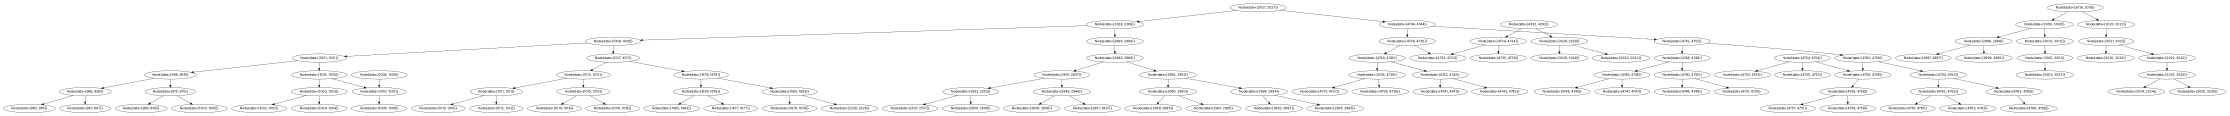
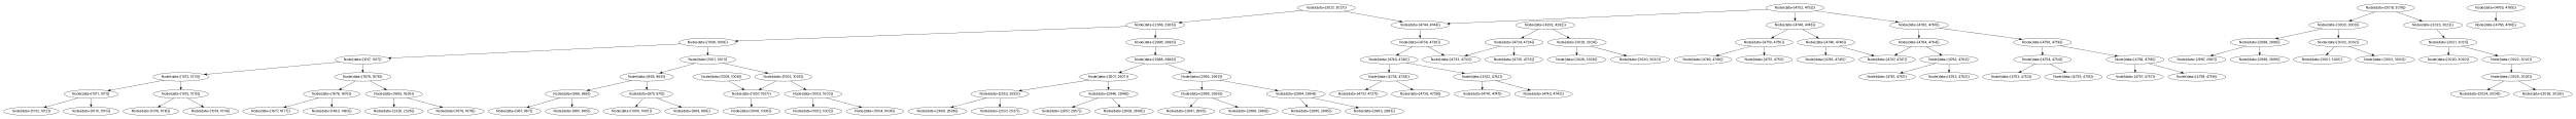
  digraph {
    fontname=Inter
    node [fontname=Inter]
    edge [fontname=Inter]
    n1 [label="Node{data=[3027, 3027]}"]
    n2 [label="Node{data=[2368, 2368]}"]
    n3 [label="Node{data=[4744, 4744]}"]
    n4 [label="Node{data=[1009, 1009]}"]
    n5 [label="Node{data=[2996, 2996]}"]
    n6 [label="Node{data=[4736, 4736]}"]
    n7 [label="Node{data=[4752, 4752]}"]
    n8 [label="Node{data=[1001, 1001]}"]
    n9 [label="Node{data=[1017, 1017]}"]
    n10 [label="Node{data=[2988, 2988]}"]
    n11 [label="Node{data=[968, 968]}"]
    n12 [label="Node{data=[1005, 1005]}"]
    n13 [label="Node{data=[1013, 1013]}"]
    n14 [label="Node{data=[1678, 1678]}"]
    n15 [label="Node{data=[966, 966]}"]
    n16 [label="Node{data=[970, 970]}"]
    n17 [label="Node{data=[1003, 1003]}"]
    n18 [label="Node{data=[1007, 1007]}"]
    n19 [label="Node{data=[965, 965]}"]
    n20 [label="Node{data=[967, 967]}"]
    n21 [label="Node{data=[969, 969]}"]
    n22 [label="Node{data=[1000, 1000]}"]
    n23 [label="Node{data=[1002, 1002]}"]
    n24 [label="Node{data=[1004, 1004]}"]
    n25 [label="Node{data=[1006, 1006]}"]
    n26 [label="Node{data=[1008, 1008]}"]
    n27 [label="Node{data=[1011, 1011]}"]
    n28 [label="Node{data=[1015, 1015]}"]
    n29 [label="Node{data=[1676, 1676]}"]
    n30 [label="Node{data=[1695, 1695]}"]
    n31 [label="Node{data=[1010, 1010]}"]
    n32 [label="Node{data=[1012, 1012]}"]
    n33 [label="Node{data=[1014, 1014]}"]
    n34 [label="Node{data=[1016, 1016]}"]
    n35 [label="Node{data=[1483, 1483]}"]
    n36 [label="Node{data=[1677, 1677]}"]
    n37 [label="Node{data=[1679, 1679]}"]
    n38 [label="Node{data=[2326, 2326]}"]
    n39 [label="Node{data=[2607, 2607]}"]
    n40 [label="Node{data=[2992, 2992]}"]
    n41 [label="Node{data=[3019, 3019]}"]
    n42 [label="Node{data=[3000, 3000]}"]
    n43 [label="Node{data=[3023, 3023]}"]
    n44 [label="Node{data=[2553, 2553]}"]
    n45 [label="Node{data=[2946, 2946]}"]
    n46 [label="Node{data=[2990, 2990]}"]
    n47 [label="Node{data=[2994, 2994]}"]
    n48 [label="Node{data=[2537, 2537]}"]
    n49 [label="Node{data=[2606, 2606]}"]
    n50 [label="Node{data=[2608, 2608]}"]
    n51 [label="Node{data=[2957, 2957]}"]
    n52 [label="Node{data=[2989, 2989]}"]
    n53 [label="Node{data=[2991, 2991]}"]
    n54 [label="Node{data=[2993, 2993]}"]
    n55 [label="Node{data=[2995, 2995]}"]
    n56 [label="Node{data=[2998, 2998]}"]
    n57 [label="Node{data=[3002, 3002]}"]
    n58 [label="Node{data=[3021, 3021]}"]
    n59 [label="Node{data=[2997, 2997]}"]
    n60 [label="Node{data=[2999, 2999]}"]
    n61 [label="Node{data=[3001, 3001]}"]
    n62 [label="Node{data=[3003, 3003]}"]
    n63 [label="Node{data=[3020, 3020]}"]
    n64 [label="Node{data=[3022, 3022]}"]
    n65 [label="Node{data=[3025, 3025]}"]
    n66 [label="Node{data=[3024, 3024]}"]
    n67 [label="Node{data=[3026, 3026]}"]
    n68 [label="Node{data=[4740, 4740]}"]
    n69 [label="Node{data=[4733, 4733]}"]
    n70 [label="Node{data=[4748, 4748]}"]
    n71 [label="Node{data=[4760, 4760]}"]
    n72 [label="Node{data=[4292, 4292]}"]
    n73 [label="Node{data=[3029, 3029]}"]
    n74 [label="Node{data=[4734, 4734]}"]
    n75 [label="Node{data=[4738, 4738]}"]
    n76 [label="Node{data=[4742, 4742]}"]
    n77 [label="Node{data=[3028, 3028]}"]
    n78 [label="Node{data=[3030, 3030]}"]
    n79 [label="Node{data=[4735, 4735]}"]
    n80 [label="Node{data=[4737, 4737]}"]
    n81 [label="Node{data=[4739, 4739]}"]
    n82 [label="Node{data=[4741, 4741]}"]
    n83 [label="Node{data=[4743, 4743]}"]
    n84 [label="Node{data=[4746, 4746]}"]
    n85 [label="Node{data=[4750, 4750]}"]
    n86 [label="Node{data=[4756, 4756]}"]
    n87 [label="Node{data=[4764, 4764]}"]
    n88 [label="Node{data=[4745, 4745]}"]
    n89 [label="Node{data=[4747, 4747]}"]
    n90 [label="Node{data=[4749, 4749]}"]
    n91 [label="Node{data=[4751, 4751]}"]
    n92 [label="Node{data=[4754, 4754]}"]
    n93 [label="Node{data=[4758, 4758]}"]
    n94 [label="Node{data=[4762, 4762]}"]
    n95 [label="Node{data=[4765, 4765]}"]
    n96 [label="Node{data=[4753, 4753]}"]
    n97 [label="Node{data=[4755, 4755]}"]
    n98 [label="Node{data=[4757, 4757]}"]
    n99 [label="Node{data=[4759, 4759]}"]
    n100 [label="Node{data=[4761, 4761]}"]
    n101 [label="Node{data=[4763, 4763]}"]
    n102 [label="Node{data=[4766, 4766]}"]
    n1 -> n2
    n1 -> n3
    n2 -> n4
    n2 -> n5
    n3 -> n6
-   n3 -> n7
+   n7 -> n3
    n4 -> n8
    n4 -> n9
    n5 -> n10
    n6 -> n68
    n6 -> n69
    n7 -> n70
    n7 -> n71
    n8 -> n11
    n8 -> n12
    n9 -> n13
    n9 -> n14
    n10 -> n39
    n10 -> n40
    n11 -> n15
    n11 -> n16
    n12 -> n17
    n12 -> n18
    n13 -> n27
    n13 -> n28
    n14 -> n29
    n14 -> n30
    n15 -> n19
    n15 -> n20
    n16 -> n21
    n16 -> n22
    n17 -> n23
    n17 -> n24
    n18 -> n25
    n26 -> n18
    n27 -> n31
    n27 -> n32
    n28 -> n33
    n28 -> n34
    n29 -> n35
    n29 -> n36
    n30 -> n37
    n30 -> n38
    n39 -> n44
    n39 -> n45
    n40 -> n46
    n40 -> n47
    n41 -> n42
    n41 -> n43
    n42 -> n56
    n42 -> n57
    n43 -> n58
    n44 -> n48
    n44 -> n49
    n45 -> n50
    n45 -> n51
    n46 -> n52
    n46 -> n53
    n47 -> n54
    n47 -> n55
    n56 -> n59
    n56 -> n60
    n57 -> n61
-   n61 -> n62
+   n57 -> n62
    n58 -> n63
    n58 -> n64
    n64 -> n65
    n65 -> n66
    n65 -> n67
    n68 -> n75
    n68 -> n76
    n70 -> n84
    n70 -> n85
    n71 -> n86
    n71 -> n87
    n72 -> n73
    n72 -> n74
    n73 -> n77
    n73 -> n78
    n74 -> n69
    n74 -> n79
    n75 -> n80
    n75 -> n81
    n76 -> n82
    n76 -> n83
    n84 -> n88
    n84 -> n89
    n85 -> n90
    n85 -> n91
-   n92 -> n86
+   n86 -> n92
    n86 -> n93
    n87 -> n94
-   n87 -> n95
+   n87 -> n89
    n92 -> n96
    n92 -> n97
    n93 -> n98
    n93 -> n99
    n94 -> n100
    n94 -> n101
    n95 -> n102
  }
